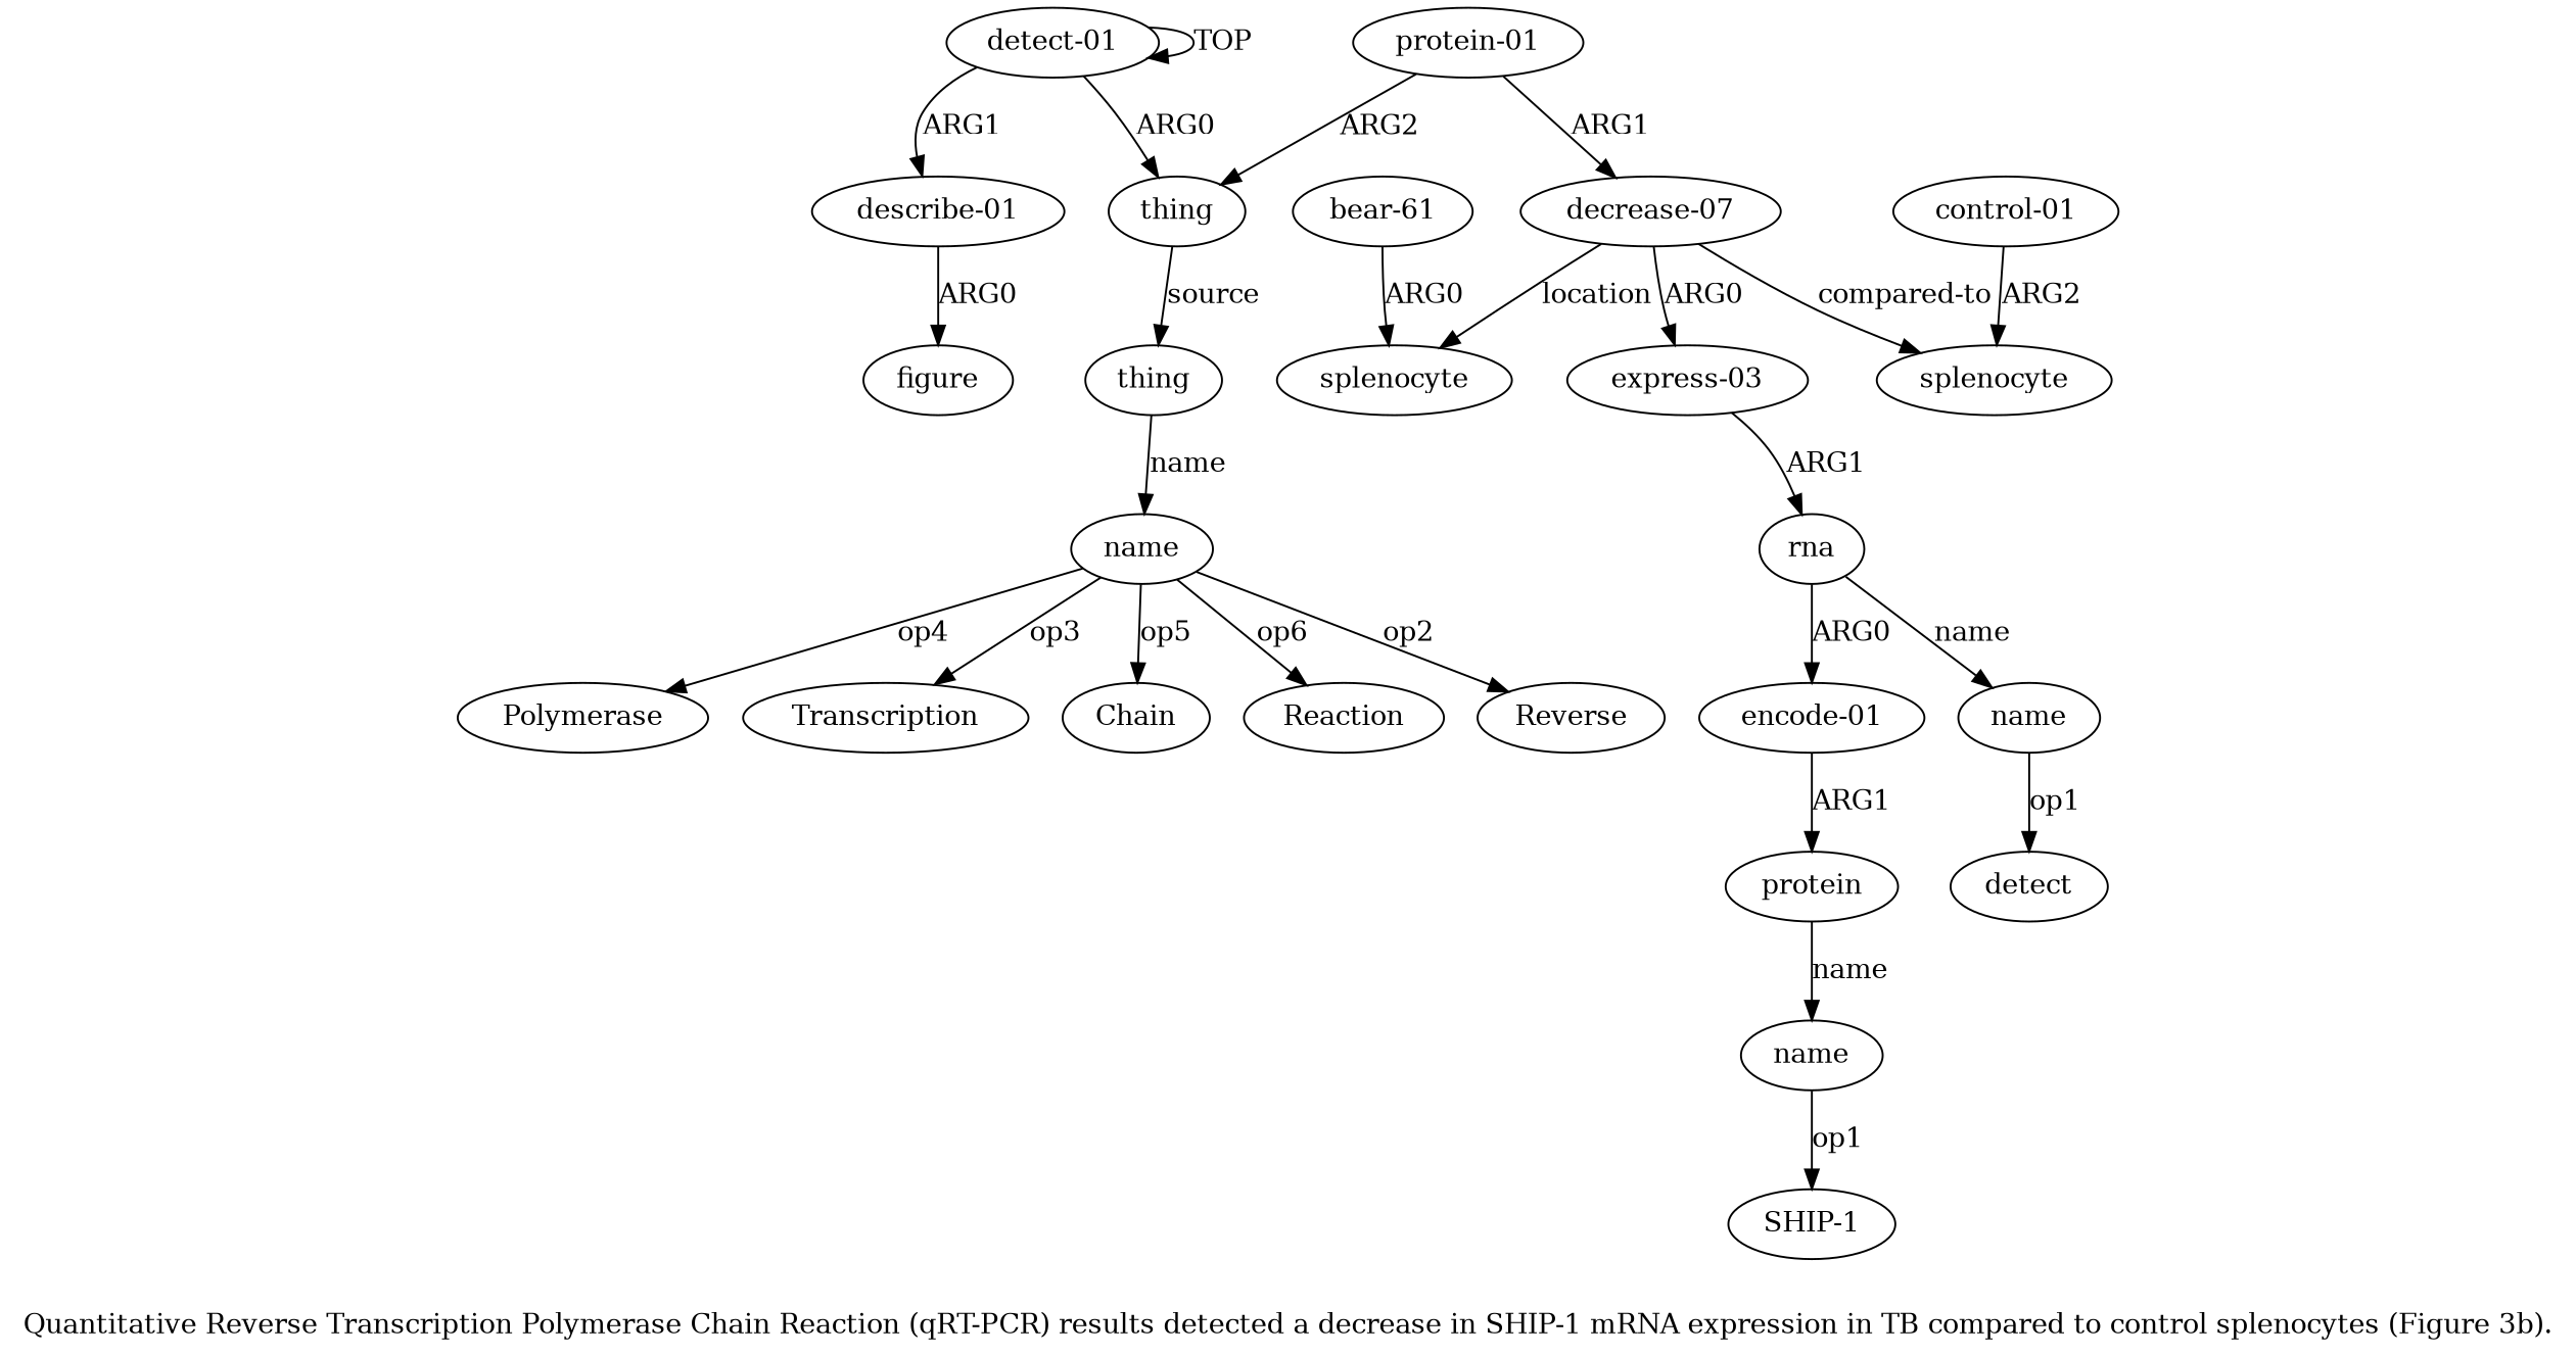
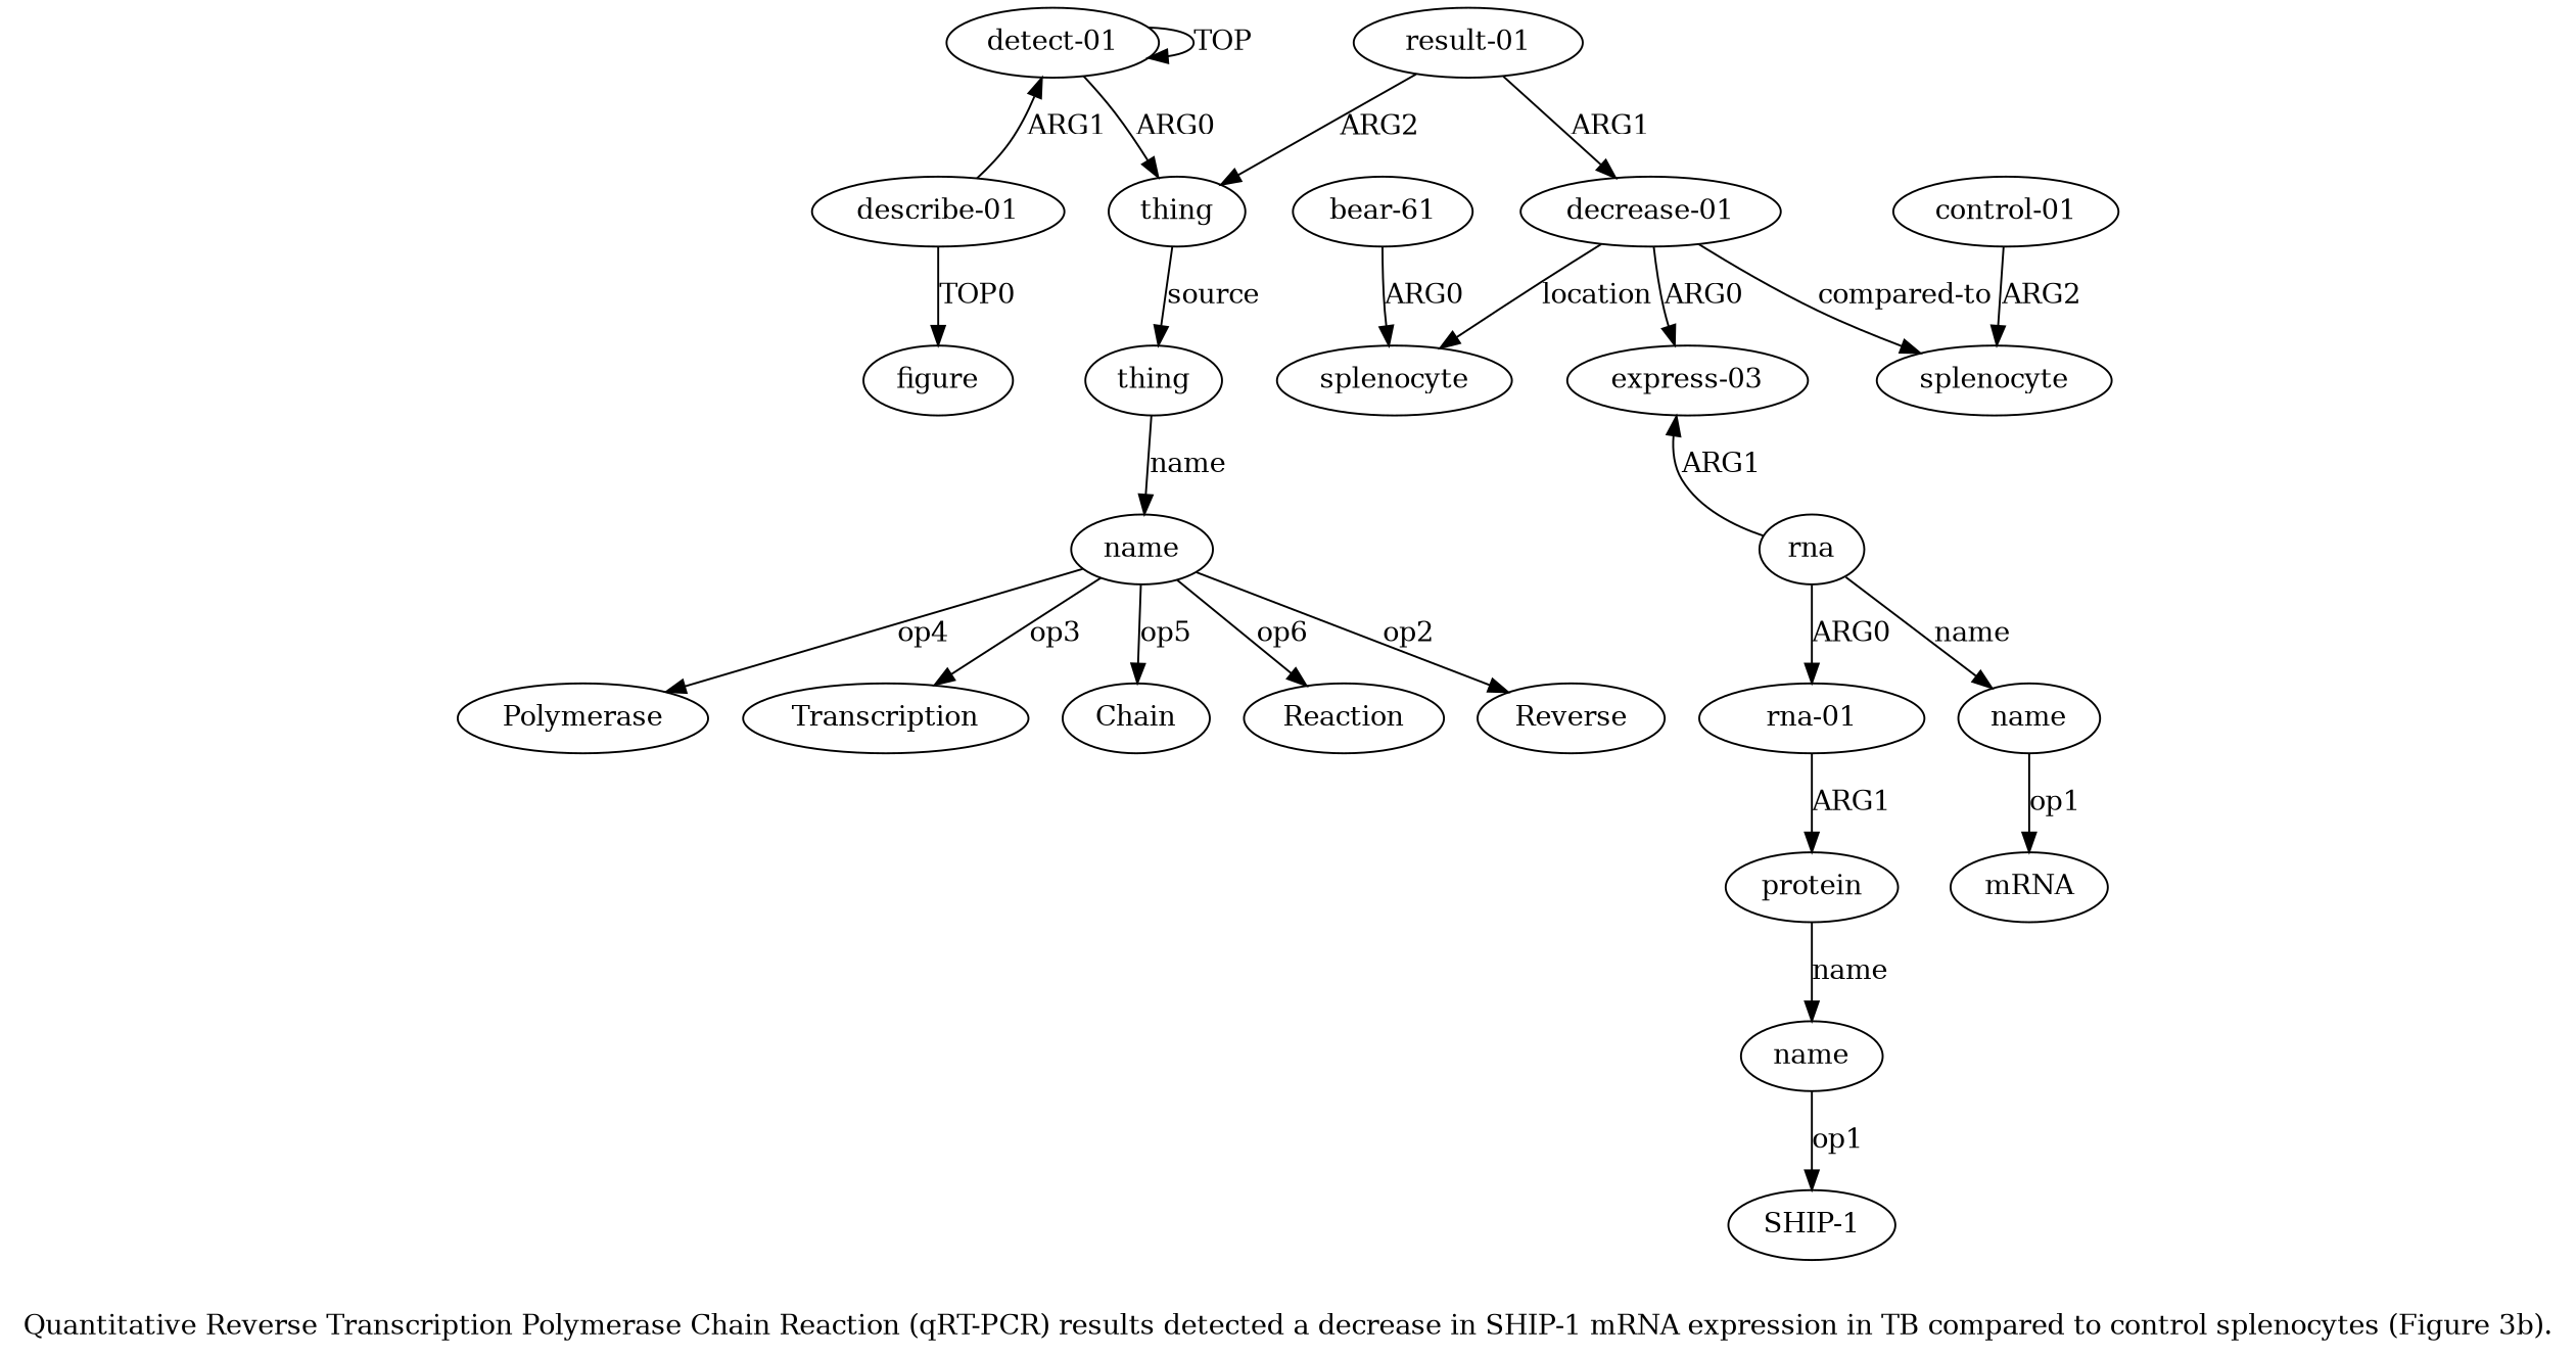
  digraph {
    label="Quantitative Reverse Transcription Polymerase Chain Reaction (qRT-PCR) results detected a decrease in SHIP-1 mRNA expression in TB compared to control splenocytes (Figure 3b)."
    node [color=black gold_ind=-1 gold_label=name test_ind=-1 test_label=name]
    edge [color=black gold_label=ARG1 test_label=ARG1]
    n1 [gold_label=Reverse label=Reverse test_label=Reverse]
    n2 [gold_label=Polymerase label=Polymerase test_label=Polymerase]
    n3 [gold_label=Transcription label=Transcription test_label=Transcription]
    n4 [gold_label=Chain label=Chain test_label=Chain]
    n5 [gold_ind=15 gold_label=splenocyte label=splenocyte test_ind=15 test_label=splenocyte]
    n6 [gold_ind=17 gold_label="describe-01" label="describe-01" test_ind=17 test_label="describe-01"]
    n7 [gold_ind=18 gold_label=figure label=figure test_ind=18 test_label=figure]
    n8 [gold_ind=0 gold_label="detect-01" label="detect-01" test_ind=0 test_label="detect-01"]
    n9 [gold_ind=1 gold_label=thing label=thing test_ind=1 test_label=thing]
    n10 [gold_ind=3 gold_label=thing label=thing test_ind=3 test_label=thing]
-   n11 [gold_ind=5 gold_label="decrease-01" label="decrease-07" test_ind=5 test_label="decrease-01"]
+   n11 [gold_ind=5 gold_label="decrease-01" label="decrease-01" test_ind=5 test_label="decrease-01"]
    n12 [gold_ind=12 gold_label=splenocyte label=splenocyte test_ind=12 test_label=splenocyte]
    n13 [gold_ind=6 gold_label="express-03" label="express-03" test_ind=6 test_label="express-03"]
    n14 [gold_ind=16 gold_label="control-01" label="control-01" test_ind=16 test_label="control-01"]
    n15 [gold_ind=11 label=name test_ind=11]
    n16 [gold_label="SHIP-1" label="SHIP-1" test_label="SHIP-1"]
    n17 [gold_ind=10 gold_label=protein label=protein test_ind=10 test_label=protein]
    n18 [gold_ind=13 gold_label="bear-01" label="bear-61" test_ind=13 test_label="bear-01"]
    n19 [gold_ind=4 label=name test_ind=4]
    n20 [gold_label=Reaction label=Reaction test_label=Reaction]
    n21 [gold_ind=7 gold_label=rna label=rna test_ind=7 test_label=rna]
-   n22 [gold_ind=2 gold_label="result-01" label="protein-01" test_ind=2 test_label="result-01"]
+   n22 [gold_ind=2 gold_label="result-01" label="result-01" test_ind=2 test_label="result-01"]
    n23 [gold_ind=8 label=name test_ind=8]
-   n24 [gold_ind=9 gold_label="encode-01" label="encode-01" test_ind=9 test_label="encode-01"]
-   n25 [gold_label=mRNA label=detect test_label=mRNA]
-   n6 -> n7 [gold_label=ARG0 label=ARG0 test_label=ARG0]
-   n8 -> n6 [label=ARG1]
+   n24 [gold_ind=9 gold_label="encode-01" label="rna-01" test_ind=9 test_label="encode-01"]
+   n25 [gold_label=mRNA label=mRNA test_label=mRNA]
+   n6 -> n7 [gold_label=ARG0 label=TOP0 test_label=ARG0]
+   n6 -> n8 [label=ARG1]
    n8 -> n8 [gold_label=TOP label=TOP test_label=TOP]
    n8 -> n9 [gold_label=ARG0 label=ARG0 test_label=ARG0]
    n9 -> n10 [gold_label=source label=source test_label=source]
    n10 -> n19 [gold_label=name label=name test_label=name]
    n11 -> n5 [gold_label="compared-to" label="compared-to" test_label="compared-to"]
    n11 -> n12 [gold_label=location label=location test_label=location]
    n11 -> n13 [label=ARG0]
-   n13 -> n21 [label=ARG1]
+   n21 -> n13 [label=ARG1]
    n14 -> n5 [gold_label=ARG2 label=ARG2 test_label=ARG2]
    n15 -> n16 [gold_label=op1 label=op1 test_label=op1]
    n17 -> n15 [gold_label=name label=name test_label=name]
    n18 -> n12 [gold_label=ARG0 label=ARG0 test_label=ARG0]
    n19 -> n1 [gold_label=op2 label=op2 test_label=op2]
    n19 -> n2 [gold_label=op4 label=op4 test_label=op4]
    n19 -> n3 [gold_label=op3 label=op3 test_label=op3]
    n19 -> n4 [gold_label=op5 label=op5 test_label=op5]
    n19 -> n20 [gold_label=op6 label=op6 test_label=op6]
    n21 -> n23 [gold_label=name label=name test_label=name]
    n21 -> n24 [gold_label=ARG0 label=ARG0 test_label=ARG0]
    n22 -> n9 [gold_label=ARG2 label=ARG2 test_label=ARG2]
    n22 -> n11 [label=ARG1]
    n23 -> n25 [gold_label=op1 label=op1 test_label=op1]
    n24 -> n17 [label=ARG1]
  }
